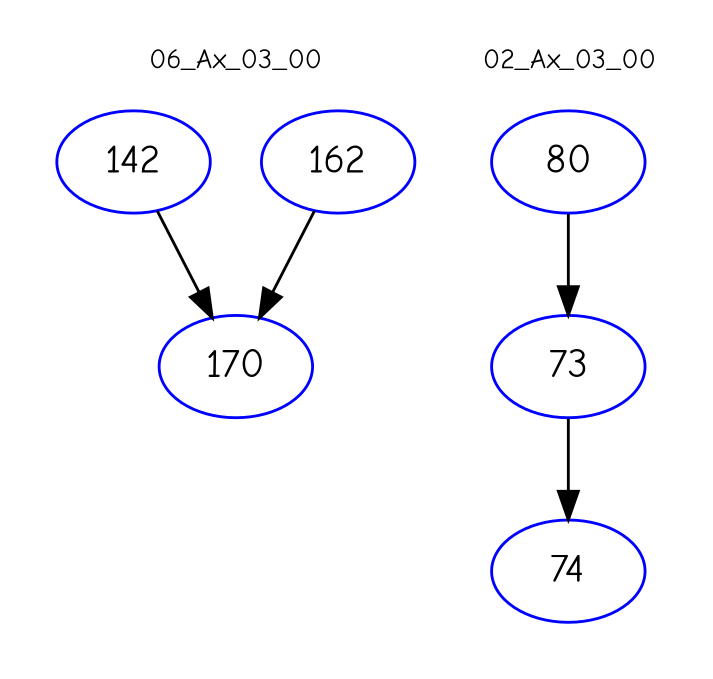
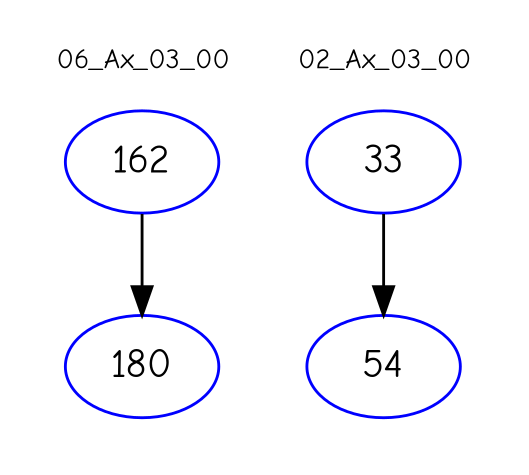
  digraph {
    fontname="Comic Neue"
    node [color=blue fontname="Comic Neue"]
    edge [color=black fontname="Comic Neue"]
    n1 [label=162]
-   n2 [label=142]
-   n3 [label=170]
-   n4 [label=80]
-   n5 [label=73]
-   n6 [label=74]
+   n3 [label=180]
+   n5 [label=33]
+   n6 [label=54]
    subgraph cluster_1 {
      color=white
      fontsize=10
      label="06_Ax_03_00"
      n1
-     n2
      n3
    }
    subgraph cluster_2 {
      color=white
      fontsize=10
      label="02_Ax_03_00"
-     n4
      n5
      n6
    }
    n1 -> n3
-   n2 -> n3
-   n4 -> n5
    n5 -> n6
  }
